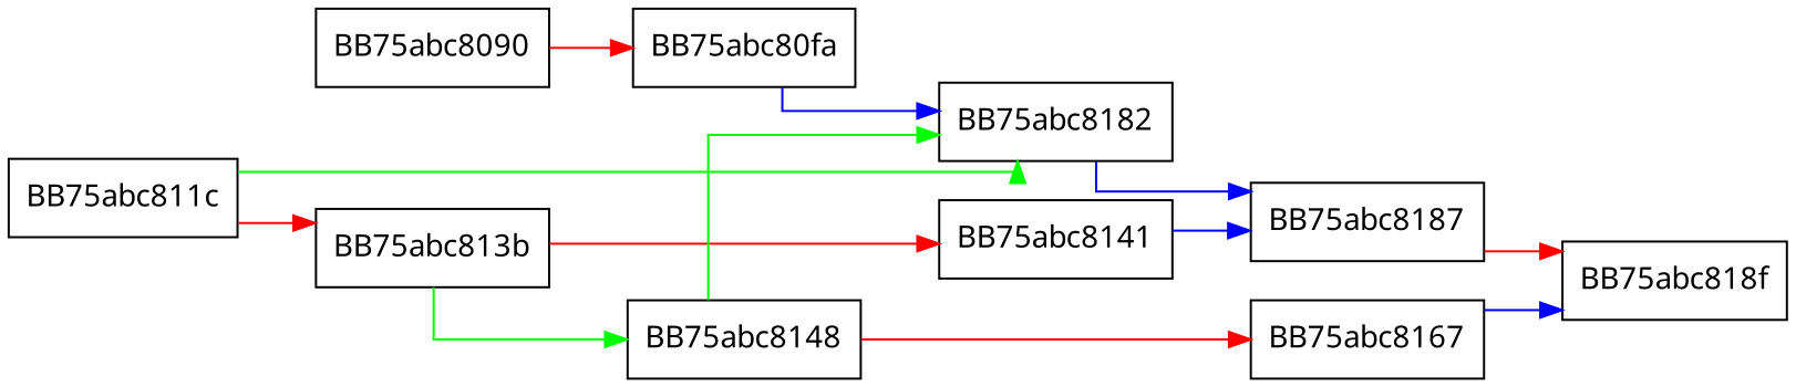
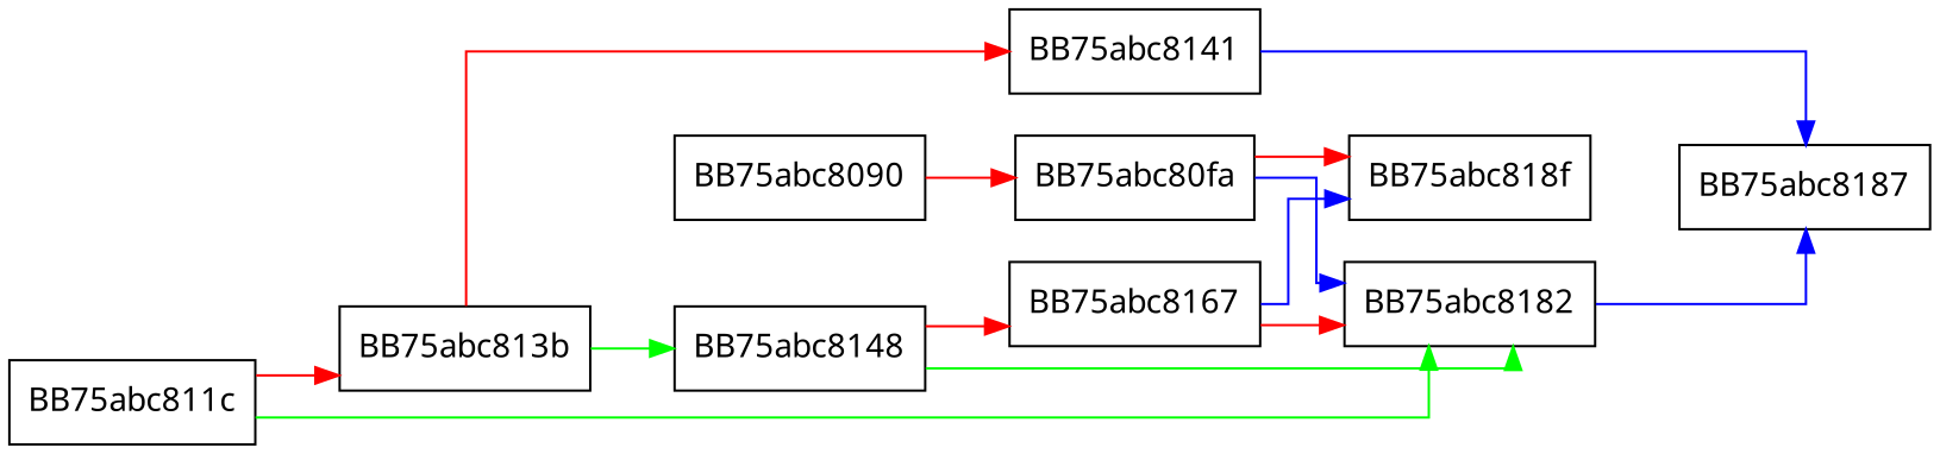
  digraph {
    fontname="Noto Sans"
    rankdir=LR
    splines=ortho
    node [fontname="Noto Sans" shape=box]
    edge [color=red fontname="Noto Sans"]
    BB75abc8090
    BB75abc80fa
    BB75abc8182
    BB75abc8187
    BB75abc818f
    BB75abc811c
    BB75abc813b
    BB75abc8148
    BB75abc8141
    BB75abc8167
    BB75abc8090 -> BB75abc80fa
    BB75abc80fa -> BB75abc8182 [color=blue]
    BB75abc8182 -> BB75abc8187 [color=blue]
-   BB75abc8187 -> BB75abc818f
+   BB75abc80fa -> BB75abc818f
    BB75abc811c -> BB75abc8182 [color=green]
    BB75abc811c -> BB75abc813b
    BB75abc813b -> BB75abc8148 [color=green]
    BB75abc813b -> BB75abc8141
    BB75abc8148 -> BB75abc8182 [color=green]
    BB75abc8148 -> BB75abc8167
    BB75abc8141 -> BB75abc8187 [color=blue]
+   BB75abc8167 -> BB75abc8182
    BB75abc8167 -> BB75abc818f [color=blue]
  }
